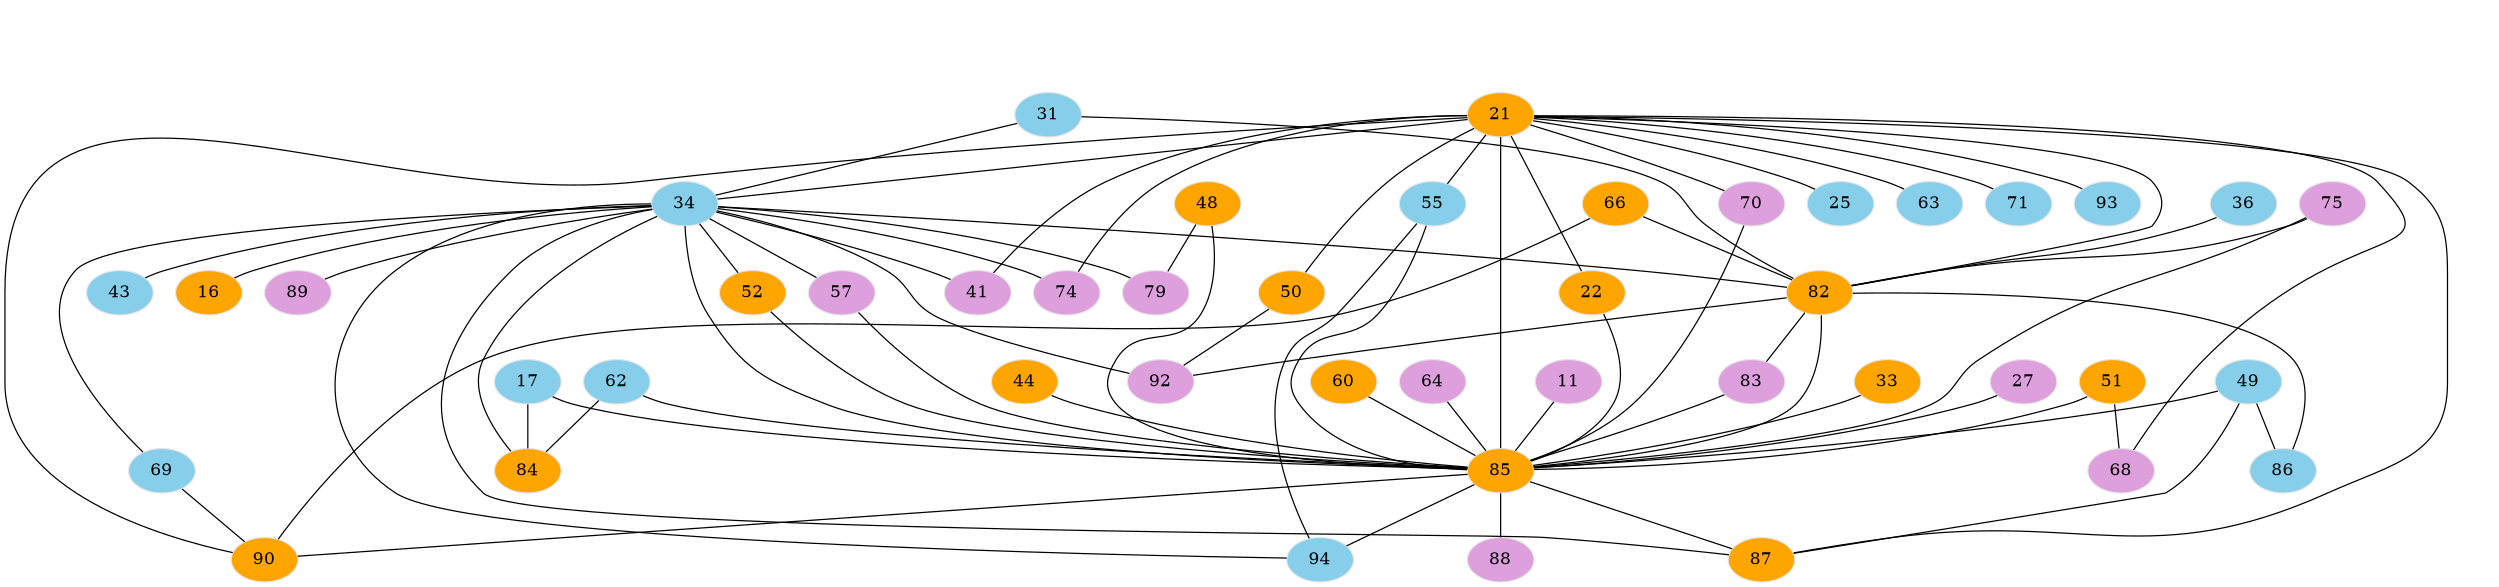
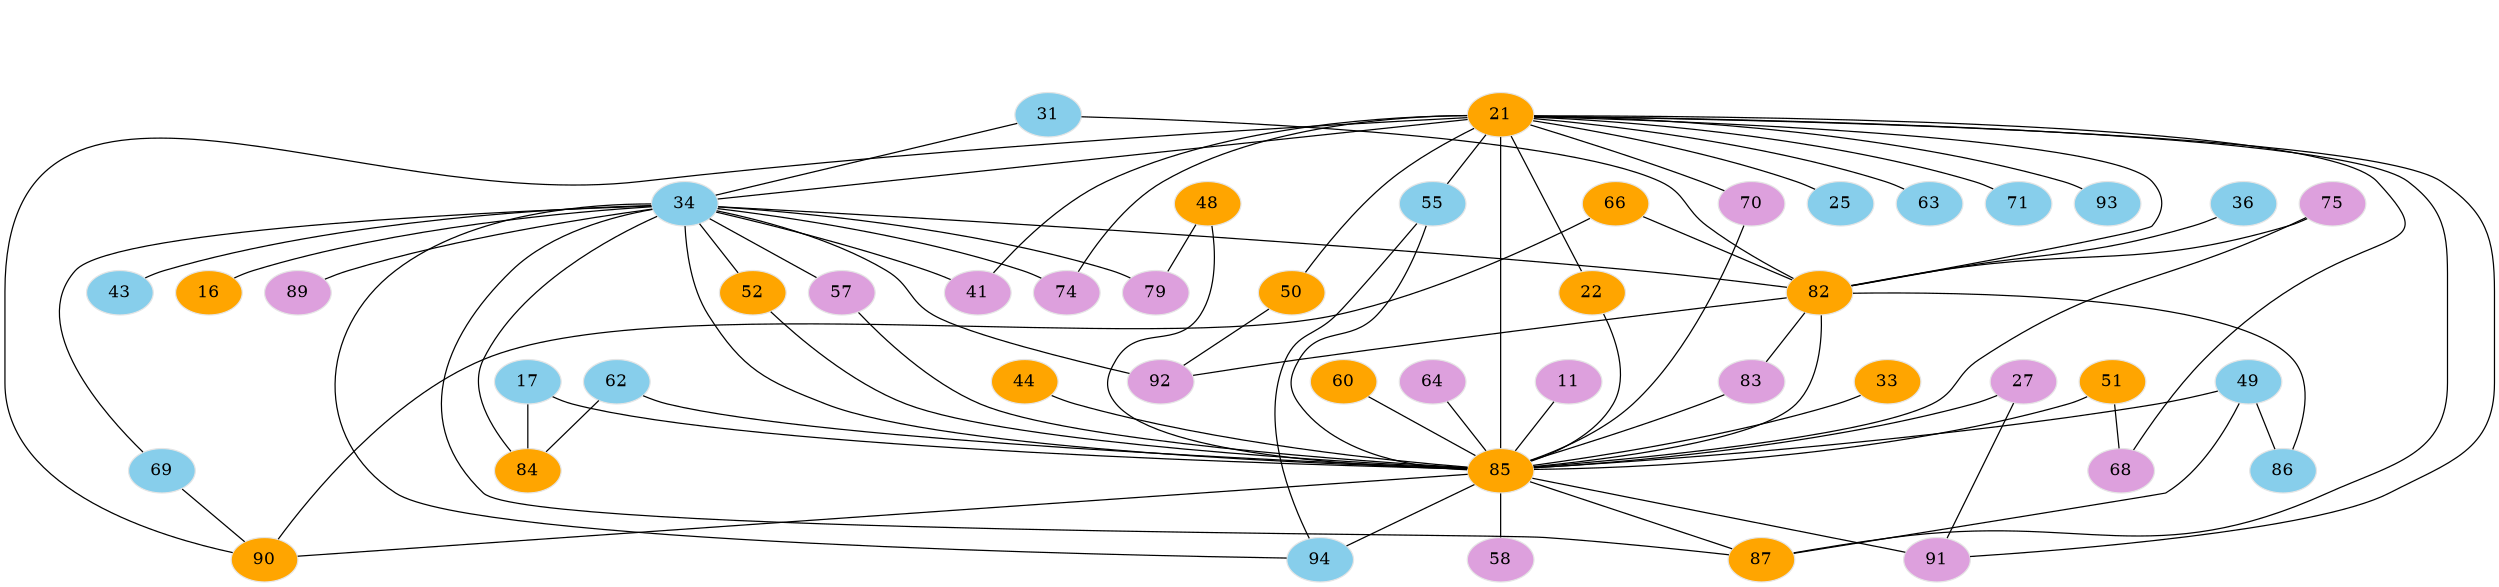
  graph {
    node [color=gray90 fillcolor=orange style=filled]
    85 [super="+40+47+81+7"]
    87 [super="+58+78"]
    90 [super="+16+77"]
+   91 [fillcolor=plum super="+35"]
    94 [fillcolor=skyblue super="+54"]
-   88 [fillcolor=plum]
+   88 [fillcolor=plum label=58]
    11 [fillcolor=plum]
    84 [super="+39"]
    17 [fillcolor=skyblue]
    21 [super="+15+8"]
    22
    25 [fillcolor=skyblue]
    34 [fillcolor=skyblue super="+26"]
    41 [fillcolor=plum]
    50
    55 [fillcolor=skyblue super="+23"]
    63 [fillcolor=skyblue]
    68 [fillcolor=plum]
    70 [fillcolor=plum]
    71 [fillcolor=skyblue]
    74 [fillcolor=plum super="+45"]
    82 [super="+59+61+73+80+4"]
    93 [fillcolor=skyblue]
    43 [fillcolor=skyblue]
    52
    57 [fillcolor=plum]
    69 [fillcolor=skyblue]
    n28 [label=16]
    79 [fillcolor=plum super="+38"]
    89 [fillcolor=plum]
    92 [fillcolor=plum super="+56"]
    86 [fillcolor=skyblue]
    83 [fillcolor=plum]
    27 [fillcolor=plum]
    31 [fillcolor=skyblue]
    33
    36 [fillcolor=skyblue]
    44
    48
    49 [fillcolor=skyblue super="+29"]
    51 [super="+37"]
    60
    62 [fillcolor=skyblue]
    64 [fillcolor=plum]
    66 [super="+20"]
    75 [fillcolor=plum]
    85 -- 87
    85 -- 90 [weight=2]
+   85 -- 91 [weight=2]
    85 -- 94 [weight=2]
    85 -- 88
    11 -- 85 [weight=2]
    17 -- 85 [weight=2]
    17 -- 84
    21 -- 85 [weight=14]
    21 -- 87
    21 -- 90 [weight=2]
+   21 -- 91
    21 -- 22
    21 -- 25 [weight=2]
    21 -- 34 [weight=6]
    21 -- 41
    21 -- 50
    21 -- 55 [weight=3]
    21 -- 63
    21 -- 68
    21 -- 70
    21 -- 71
    21 -- 74 [weight=2]
    21 -- 82 [weight=10]
    21 -- 93 [weight=2]
    22 -- 85
    34 -- 85 [weight=12]
    34 -- 87 [weight=2]
    34 -- 94
    34 -- 84
    34 -- 41
    34 -- 74
    34 -- 82 [weight=4]
    34 -- 43
    34 -- 52
    34 -- 57
    34 -- 69
    34 -- n28 [weight=2]
    34 -- 79 [weight=3]
    34 -- 89 [weight=2]
    34 -- 92 [weight=2]
    50 -- 92
    55 -- 85
    55 -- 94
    70 -- 85
    82 -- 85 [weight=10]
    82 -- 92 [weight=2]
    82 -- 86
    82 -- 83
    52 -- 85
    57 -- 85
    69 -- 90
    83 -- 85
    27 -- 85 [weight=2]
+   27 -- 91
    31 -- 34
    31 -- 82
    33 -- 85 [weight=2]
    36 -- 82
    44 -- 85 [weight=2]
    48 -- 85
    48 -- 79
    49 -- 85 [weight=2]
    49 -- 87 [weight=2]
    49 -- 86
    51 -- 85 [weight=4]
    51 -- 68
    60 -- 85 [weight=2]
    62 -- 85 [weight=2]
    62 -- 84
    64 -- 85 [weight=2]
    66 -- 90
    66 -- 82 [weight=2]
    75 -- 85
    75 -- 82
  }
